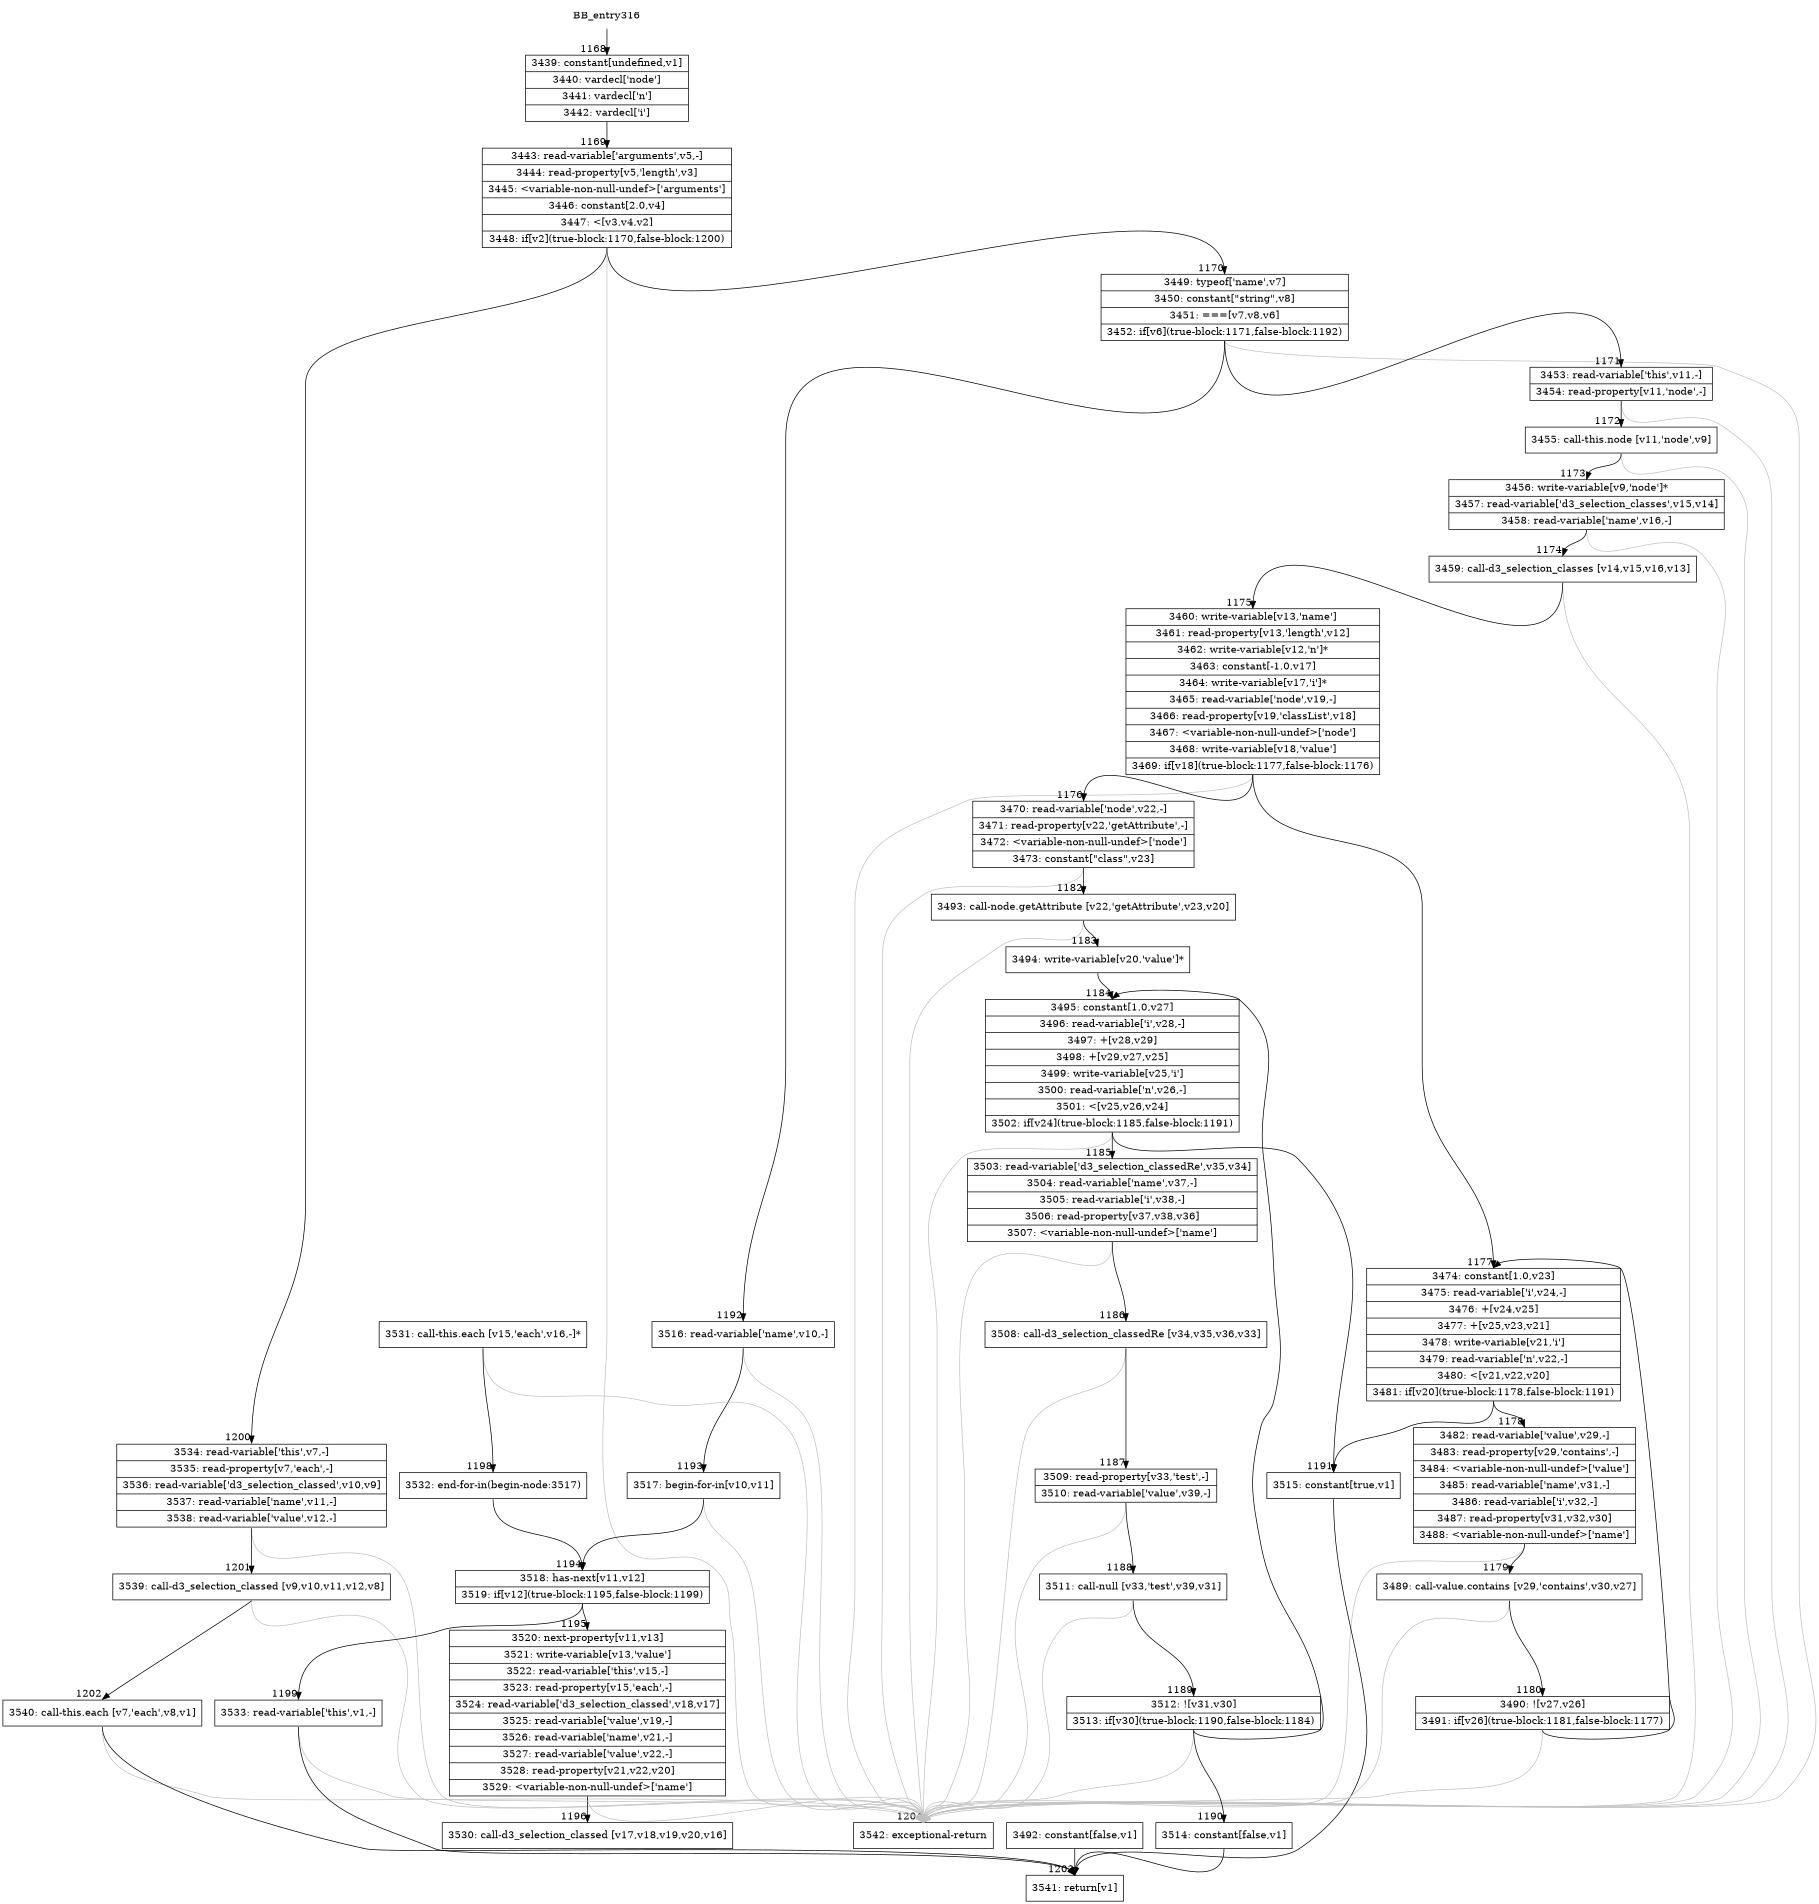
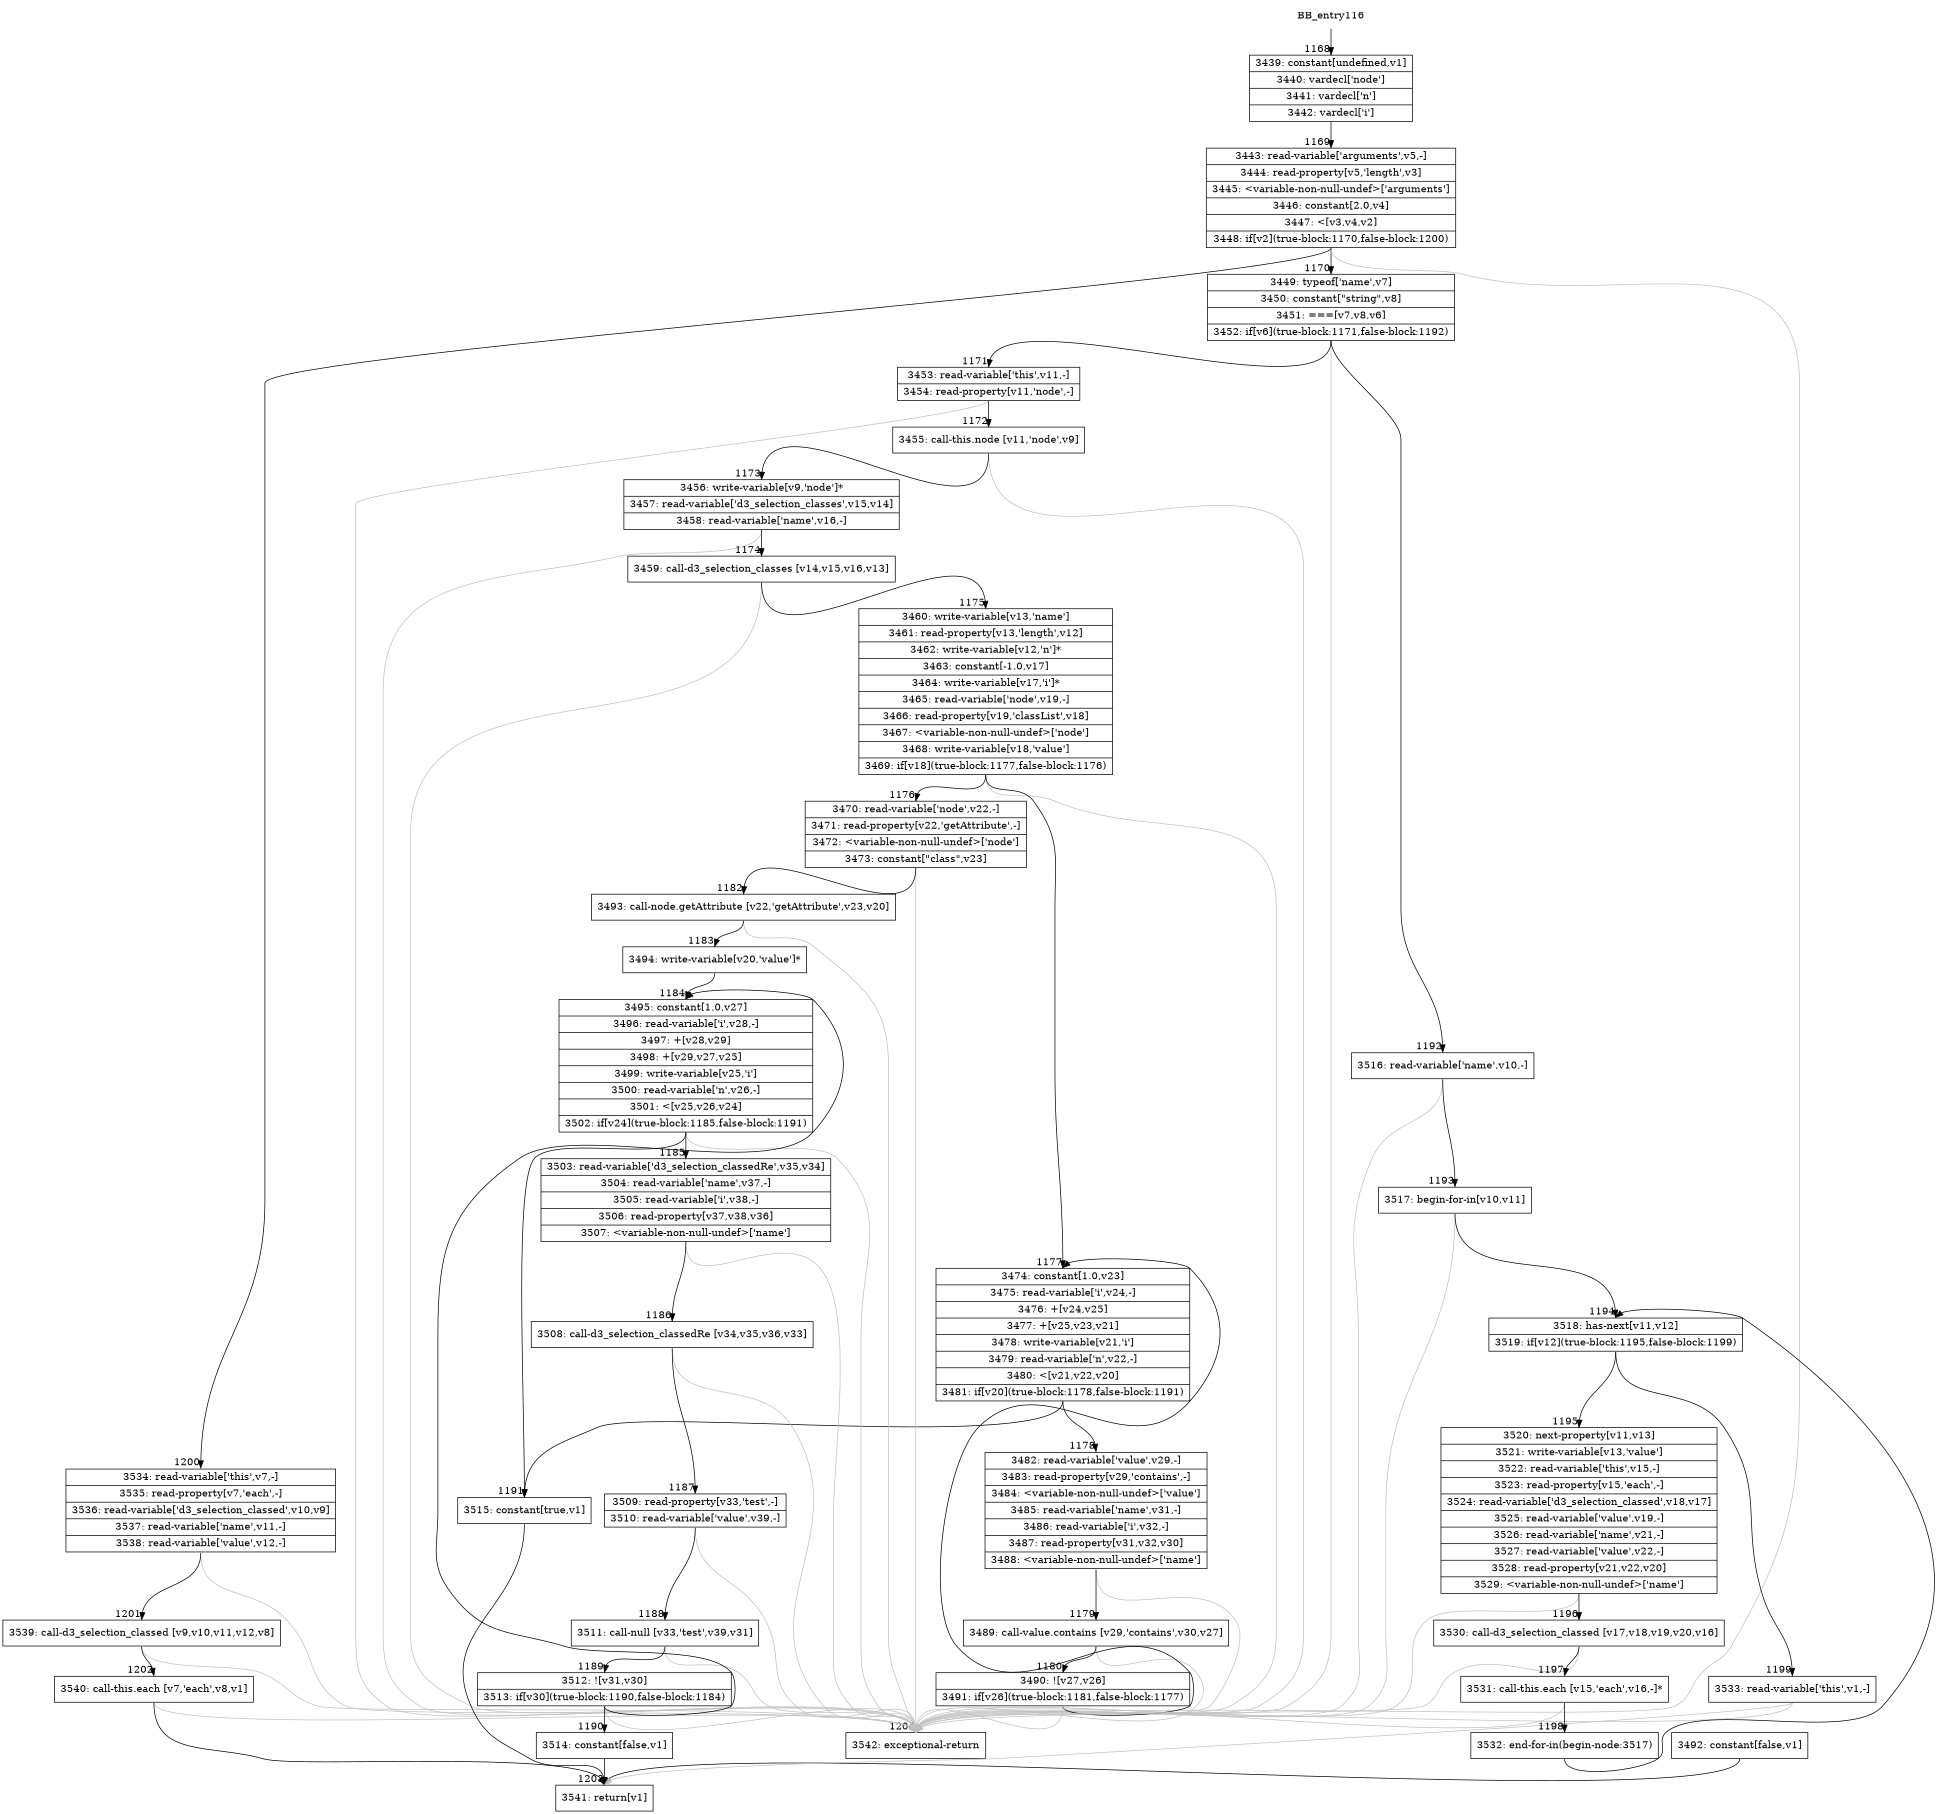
  digraph {
    rankdir=TD
    node [shape=record]
    edge [headport=n tailport=s]
-   BB_entry116 [shape=none label=BB_entry316]
+   BB_entry116 [shape=none]
    n2 [label="{3439: constant[undefined,v1]|3440: vardecl['node']|3441: vardecl['n']|3442: vardecl['i']}"]
    n3 [label="{3443: read-variable['arguments',v5,-]|3444: read-property[v5,'length',v3]|3445: \<variable-non-null-undef\>['arguments']|3446: constant[2.0,v4]|3447: \<[v3,v4,v2]|3448: if[v2](true-block:1170,false-block:1200)}"]
    n4 [label="{3449: typeof['name',v7]|3450: constant[\"string\",v8]|3451: ===[v7,v8,v6]|3452: if[v6](true-block:1171,false-block:1192)}"]
    n5 [label="{3534: read-variable['this',v7,-]|3535: read-property[v7,'each',-]|3536: read-variable['d3_selection_classed',v10,v9]|3537: read-variable['name',v11,-]|3538: read-variable['value',v12,-]}"]
    n6 [label="{3542: exceptional-return}"]
    n7 [label="{3453: read-variable['this',v11,-]|3454: read-property[v11,'node',-]}"]
    n8 [label="{3516: read-variable['name',v10,-]}"]
    n9 [label="{3539: call-d3_selection_classed [v9,v10,v11,v12,v8]}"]
    n10 [label="{3455: call-this.node [v11,'node',v9]}"]
    n11 [label="{3517: begin-for-in[v10,v11]}"]
    n12 [label="{3540: call-this.each [v7,'each',v8,v1]}"]
    n13 [label="{3456: write-variable[v9,'node']*|3457: read-variable['d3_selection_classes',v15,v14]|3458: read-variable['name',v16,-]}"]
    n14 [label="{3518: has-next[v11,v12]|3519: if[v12](true-block:1195,false-block:1199)}"]
    n15 [label="{3459: call-d3_selection_classes [v14,v15,v16,v13]}"]
    n16 [label="{3460: write-variable[v13,'name']|3461: read-property[v13,'length',v12]|3462: write-variable[v12,'n']*|3463: constant[-1.0,v17]|3464: write-variable[v17,'i']*|3465: read-variable['node',v19,-]|3466: read-property[v19,'classList',v18]|3467: \<variable-non-null-undef\>['node']|3468: write-variable[v18,'value']|3469: if[v18](true-block:1177,false-block:1176)}"]
    n17 [label="{3474: constant[1.0,v23]|3475: read-variable['i',v24,-]|3476: +[v24,v25]|3477: +[v25,v23,v21]|3478: write-variable[v21,'i']|3479: read-variable['n',v22,-]|3480: \<[v21,v22,v20]|3481: if[v20](true-block:1178,false-block:1191)}"]
    n18 [label="{3470: read-variable['node',v22,-]|3471: read-property[v22,'getAttribute',-]|3472: \<variable-non-null-undef\>['node']|3473: constant[\"class\",v23]}"]
    n19 [label="{3482: read-variable['value',v29,-]|3483: read-property[v29,'contains',-]|3484: \<variable-non-null-undef\>['value']|3485: read-variable['name',v31,-]|3486: read-variable['i',v32,-]|3487: read-property[v31,v32,v30]|3488: \<variable-non-null-undef\>['name']}"]
    n20 [label="{3515: constant[true,v1]}"]
    n21 [label="{3493: call-node.getAttribute [v22,'getAttribute',v23,v20]}"]
    n22 [label="{3489: call-value.contains [v29,'contains',v30,v27]}"]
    n23 [label="{3541: return[v1]}"]
    n24 [label="{3494: write-variable[v20,'value']*}"]
    n25 [label="{3495: constant[1.0,v27]|3496: read-variable['i',v28,-]|3497: +[v28,v29]|3498: +[v29,v27,v25]|3499: write-variable[v25,'i']|3500: read-variable['n',v26,-]|3501: \<[v25,v26,v24]|3502: if[v24](true-block:1185,false-block:1191)}"]
    n26 [label="{3490: ![v27,v26]|3491: if[v26](true-block:1181,false-block:1177)}"]
    n27 [label="{3492: constant[false,v1]}"]
    n28 [label="{3503: read-variable['d3_selection_classedRe',v35,v34]|3504: read-variable['name',v37,-]|3505: read-variable['i',v38,-]|3506: read-property[v37,v38,v36]|3507: \<variable-non-null-undef\>['name']}"]
    n29 [label="{3508: call-d3_selection_classedRe [v34,v35,v36,v33]}"]
    n30 [label="{3509: read-property[v33,'test',-]|3510: read-variable['value',v39,-]}"]
    n31 [label="{3511: call-null [v33,'test',v39,v31]}"]
    n32 [label="{3512: ![v31,v30]|3513: if[v30](true-block:1190,false-block:1184)}"]
    n33 [label="{3514: constant[false,v1]}"]
    n34 [label="{3520: next-property[v11,v13]|3521: write-variable[v13,'value']|3522: read-variable['this',v15,-]|3523: read-property[v15,'each',-]|3524: read-variable['d3_selection_classed',v18,v17]|3525: read-variable['value',v19,-]|3526: read-variable['name',v21,-]|3527: read-variable['value',v22,-]|3528: read-property[v21,v22,v20]|3529: \<variable-non-null-undef\>['name']}"]
    n35 [label="{3533: read-variable['this',v1,-]}"]
    n36 [label="{3530: call-d3_selection_classed [v17,v18,v19,v20,v16]}"]
    n37 [label="{3531: call-this.each [v15,'each',v16,-]*}"]
    n38 [label="{3532: end-for-in(begin-node:3517)}"]
    BB_entry116 -> n2 [headlabel="    1168"]
    n2 -> n3 [headlabel="      1169"]
    n3 -> n4 [headlabel="      1170"]
    n3 -> n5 [headlabel="      1200"]
    n3 -> n6 [color=gray headlabel="      1204"]
    n4 -> n6 [color=gray]
    n4 -> n7 [headlabel="      1171"]
    n4 -> n8 [headlabel="      1192"]
    n5 -> n6 [color=gray]
    n5 -> n9 [headlabel="      1201"]
    n7 -> n6 [color=gray]
    n7 -> n10 [headlabel="      1172"]
    n8 -> n6 [color=gray]
    n8 -> n11 [headlabel="      1193"]
    n9 -> n6 [color=gray]
    n9 -> n12 [headlabel="      1202"]
    n10 -> n6 [color=gray]
    n10 -> n13 [headlabel="      1173"]
    n11 -> n6 [color=gray]
    n11 -> n14 [headlabel="      1194"]
    n12 -> n6 [color=gray]
    n12 -> n23
    n13 -> n6 [color=gray]
    n13 -> n15 [headlabel="      1174"]
    n14 -> n34 [headlabel="      1195"]
    n14 -> n35 [headlabel="      1199"]
    n15 -> n6 [color=gray]
    n15 -> n16 [headlabel="      1175"]
    n16 -> n6 [color=gray]
    n16 -> n17 [headlabel="      1177"]
    n16 -> n18 [headlabel="      1176"]
    n17 -> n19 [headlabel="      1178"]
    n17 -> n20 [headlabel="      1191"]
    n18 -> n6 [color=gray]
    n18 -> n21 [headlabel="      1182"]
    n19 -> n6 [color=gray]
    n19 -> n22 [headlabel="      1179"]
    n20 -> n23
    n21 -> n6 [color=gray]
    n21 -> n24 [headlabel="      1183"]
    n22 -> n6 [color=gray]
    n22 -> n26 [headlabel="      1180"]
    n24 -> n25 [headlabel="      1184"]
    n25 -> n6 [color=gray]
    n25 -> n20
    n25 -> n28 [headlabel="      1185"]
    n26 -> n6 [color=gray]
    n26 -> n17
    n27 -> n23 [headlabel="      1203"]
    n28 -> n6 [color=gray]
    n28 -> n29 [headlabel="      1186"]
    n29 -> n6 [color=gray]
    n29 -> n30 [headlabel="      1187"]
    n30 -> n6 [color=gray]
    n30 -> n31 [headlabel="      1188"]
    n31 -> n6 [color=gray]
    n31 -> n32 [headlabel="      1189"]
    n32 -> n6 [color=gray]
    n32 -> n25
    n32 -> n33 [headlabel="      1190"]
    n33 -> n23
    n34 -> n6 [color=gray]
    n34 -> n36 [headlabel="      1196"]
    n35 -> n6 [color=gray]
-   n35 -> n23
+   n35 -> n23 [color=gray]
+   n36 -> n6 [color=gray]
+   n36 -> n37 [headlabel="      1197"]
    n37 -> n6 [color=gray]
    n37 -> n38 [headlabel="      1198"]
    n38 -> n14
  }
